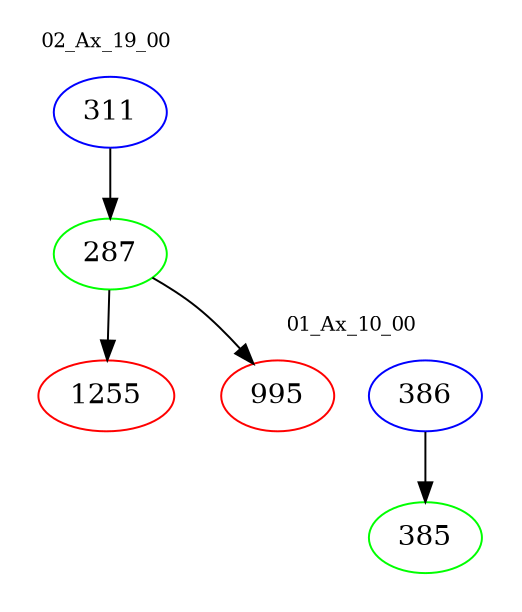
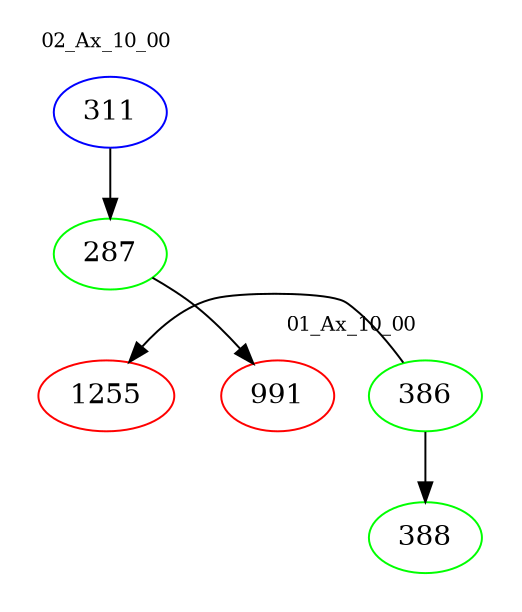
  digraph {
    node [color=blue]
    edge [color=black]
-   n1 [label=386]
-   n2 [color=green label=385]
-   n3 [color=red label=995]
+   n1 [color=green label=386]
+   n2 [color=green label=388]
+   n3 [color=red label=991]
    n4 [label=311]
    n5 [color=green label=287]
    n6 [color=red label=1255]
    subgraph cluster_1 {
      color=white
      fontsize=10
      label="01_Ax_10_00"
      n1
      n2
      n3
    }
    subgraph cluster_2 {
      color=white
      fontsize=10
-     label="02_Ax_19_00"
+     label="02_Ax_10_00"
      n4
      n5
      n6
    }
    n1 -> n2
    n4 -> n5
    n5 -> n3
-   n5 -> n6
+   n1 -> n6
  }
